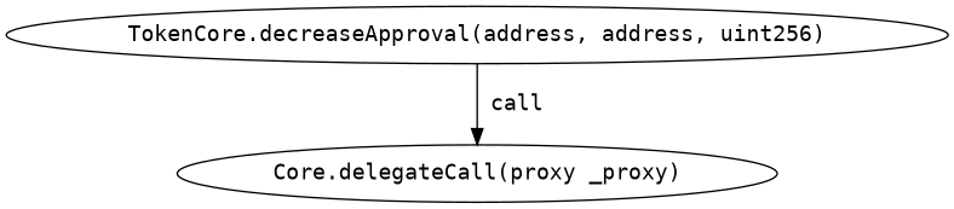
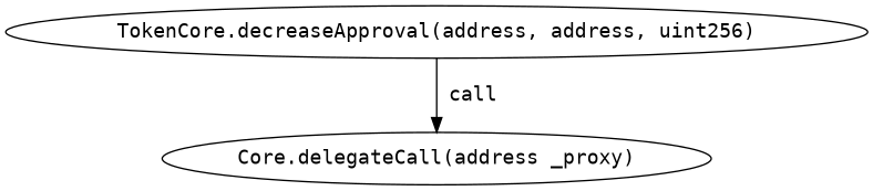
  digraph {
    fontname="DejaVu Sans Mono"
    node [fontname="DejaVu Sans Mono"]
    "TokenCore.decreaseApproval(address, address, uint256)" [height=0.5 width=6.3918]
-   "Core.delegateCall(address _proxy)" [height=0.5 width=4.0457 label="Core.delegateCall(proxy _proxy)"]
+   "Core.delegateCall(address _proxy)" [height=0.5 width=4.0457]
    "TokenCore.decreaseApproval(address, address, uint256)" -> "Core.delegateCall(address _proxy)" [label=" call" fontname="DejaVu Sans Mono"]
  }
